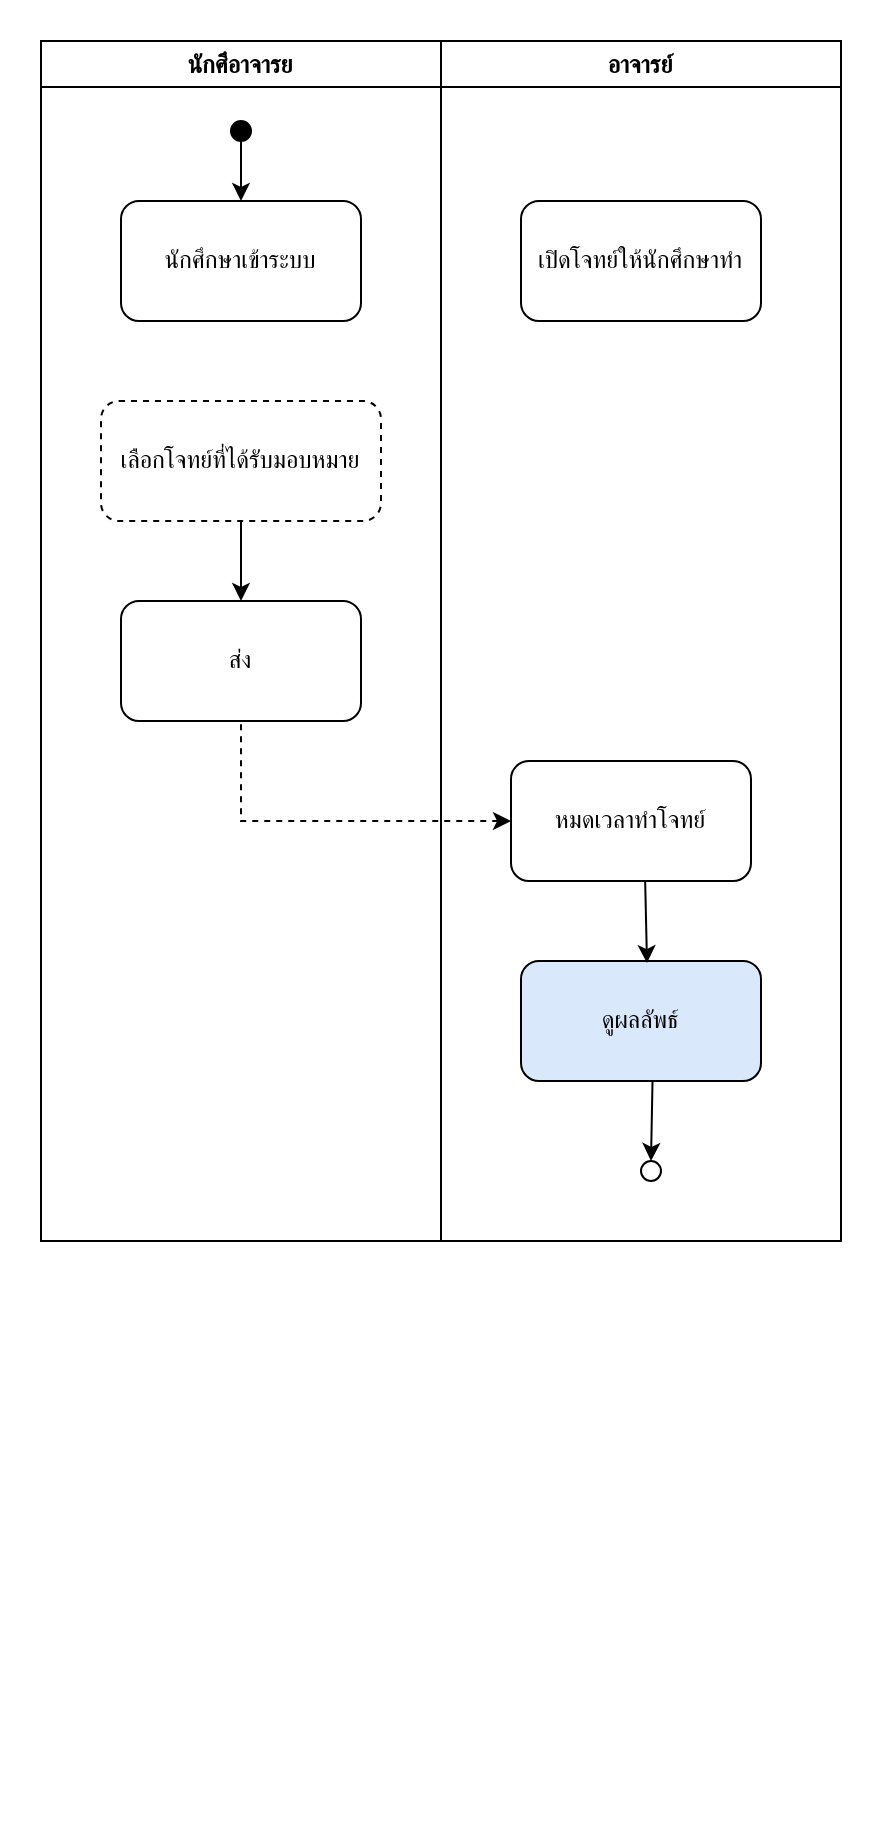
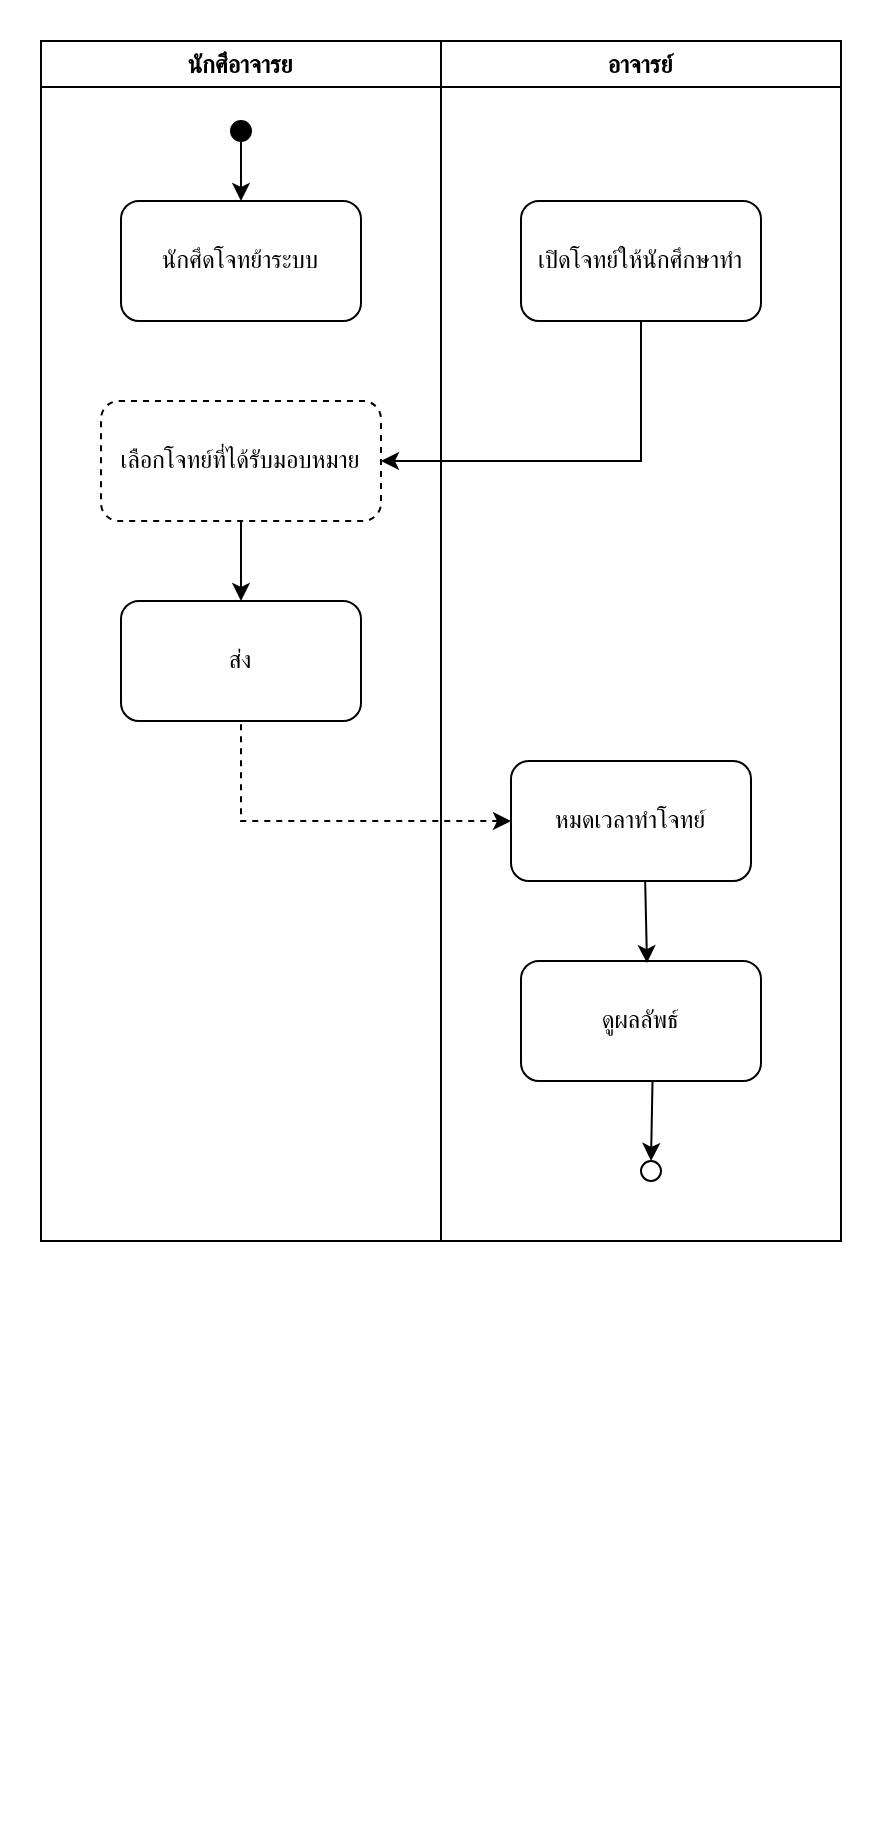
  <mxCell id="0" />
  <mxCell id="1" parent="0" />
  <mxCell id="2" value="" style="group" connectable="0" vertex="1" parent="1"><mxGeometry x="20" y="20" width="400" height="880" as="geometry" /></mxCell>
  <mxCell id="3" value="นักศึอาจารย" style="swimlane;verticalAlign=middle;" vertex="1" parent="2"><mxGeometry width="200" height="600" as="geometry" /></mxCell>
  <mxCell id="4" value="" style="ellipse;whiteSpace=wrap;html=1;aspect=fixed;fillColor=#000000;" vertex="1" parent="3"><mxGeometry x="95" y="40" width="10" height="10" as="geometry" /></mxCell>
- <mxCell id="5" value="นักศึกษาเข้าระบบ" style="rounded=1;whiteSpace=wrap;html=1;fillColor=#FFFFFF;" vertex="1" parent="3"><mxGeometry x="40" y="80" width="120" height="60" as="geometry" /></mxCell>
+ <mxCell id="5" value="นักศึดโจทย้าระบบ" style="rounded=1;whiteSpace=wrap;html=1;fillColor=#FFFFFF;" vertex="1" parent="3"><mxGeometry x="40" y="80" width="120" height="60" as="geometry" /></mxCell>
  <mxCell id="6" value="เลือกโจทย์ที่ได้รับมอบหมาย" style="rounded=1;whiteSpace=wrap;html=1;fillColor=#FFFFFF;dashed=1;" vertex="1" parent="3"><mxGeometry x="30" y="180" width="140" height="60" as="geometry" /></mxCell>
  <mxCell id="7" value="ส่ง" style="rounded=1;whiteSpace=wrap;html=1;fillColor=#FFFFFF;" vertex="1" parent="3"><mxGeometry x="40" y="280" width="120" height="60" as="geometry" /></mxCell>
  <mxCell id="8" value="" style="endArrow=none;html=1;rounded=0;entryX=0.5;entryY=1;entryDx=0;entryDy=0;endFill=0;startArrow=classic;startFill=1;" edge="1" parent="3" source="5" target="4"><mxGeometry width="50" height="50" relative="1" as="geometry"><mxPoint x="180" y="310" as="sourcePoint" /><mxPoint x="230" y="260" as="targetPoint" /></mxGeometry></mxCell>
  <mxCell id="9" value="" style="endArrow=none;html=1;rounded=0;entryX=0.5;entryY=1;entryDx=0;entryDy=0;endFill=0;startArrow=classic;startFill=1;exitX=0.5;exitY=0;exitDx=0;exitDy=0;" edge="1" parent="3" source="7" target="6"><mxGeometry width="50" height="50" relative="1" as="geometry"><mxPoint x="320" y="340" as="sourcePoint" /><mxPoint x="320" y="280" as="targetPoint" /></mxGeometry></mxCell>
  <mxCell id="10" value="อาจารย์" style="swimlane;" vertex="1" parent="2"><mxGeometry x="200" width="200" height="600" as="geometry"><mxRectangle x="200" width="70" height="23" as="alternateBounds" /></mxGeometry></mxCell>
  <mxCell id="11" value="เปิดโจทย์ให้นักศึกษาทำ" style="rounded=1;whiteSpace=wrap;html=1;fillColor=#FFFFFF;" vertex="1" parent="10"><mxGeometry x="40" y="80" width="120" height="60" as="geometry" /></mxCell>
  <mxCell id="12" value="หมดเวลาทำโจทย์" style="rounded=1;whiteSpace=wrap;html=1;fillColor=#FFFFFF;" vertex="1" parent="10"><mxGeometry x="35" y="360" width="120" height="60" as="geometry" /></mxCell>
- <mxCell id="13" value="ดูผลลัพธ์" style="rounded=1;whiteSpace=wrap;html=1;fillColor=#dae8fc;" vertex="1" parent="10"><mxGeometry x="40" y="460" width="120" height="60" as="geometry" /></mxCell>
+ <mxCell id="13" value="ดูผลลัพธ์" style="rounded=1;whiteSpace=wrap;html=1;fillColor=#FFFFFF;" vertex="1" parent="10"><mxGeometry x="40" y="460" width="120" height="60" as="geometry" /></mxCell>
  <mxCell id="14" value="" style="endArrow=none;html=1;rounded=0;entryX=0.559;entryY=1.002;entryDx=0;entryDy=0;endFill=0;startArrow=classic;startFill=1;exitX=0.525;exitY=0.017;exitDx=0;exitDy=0;exitPerimeter=0;entryPerimeter=0;" edge="1" parent="10" source="13" target="12"><mxGeometry width="50" height="50" relative="1" as="geometry"><mxPoint x="-90" y="460" as="sourcePoint" /><mxPoint x="-90" y="390" as="targetPoint" /></mxGeometry></mxCell>
  <mxCell id="15" value="" style="ellipse;whiteSpace=wrap;html=1;aspect=fixed;fillColor=none;perimeterSpacing=0;gradientColor=default;" vertex="1" parent="10"><mxGeometry x="100" y="560" width="10" height="10" as="geometry" /></mxCell>
  <mxCell id="16" value="" style="endArrow=none;html=1;rounded=0;entryX=0.548;entryY=0.997;entryDx=0;entryDy=0;endFill=0;startArrow=classic;startFill=1;exitX=0.5;exitY=0;exitDx=0;exitDy=0;entryPerimeter=0;" edge="1" parent="10" source="15" target="13"><mxGeometry width="50" height="50" relative="1" as="geometry"><mxPoint x="109" y="691.02" as="sourcePoint" /><mxPoint x="110" y="630" as="targetPoint" /></mxGeometry></mxCell>
  <mxCell id="17" value="" style="endArrow=none;html=1;rounded=0;entryX=0.5;entryY=1;entryDx=0;entryDy=0;endFill=0;startArrow=classic;startFill=1;exitX=0;exitY=0.5;exitDx=0;exitDy=0;dashed=1;" edge="1" parent="2" source="12" target="7"><mxGeometry width="50" height="50" relative="1" as="geometry"><mxPoint x="110" y="460" as="sourcePoint" /><mxPoint x="110" y="390" as="targetPoint" /><Array as="points"><mxPoint x="100" y="390" /></Array></mxGeometry></mxCell>
+ <mxCell id="18" value="" style="endArrow=none;html=1;rounded=0;endFill=0;startArrow=classic;startFill=1;entryX=0.5;entryY=1;entryDx=0;entryDy=0;exitX=1;exitY=0.5;exitDx=0;exitDy=0;" edge="1" parent="2" source="6" target="11"><mxGeometry width="50" height="50" relative="1" as="geometry"><mxPoint x="310" y="330" as="sourcePoint" /><mxPoint x="310" y="270" as="targetPoint" /><Array as="points"><mxPoint x="300" y="210" /></Array></mxGeometry></mxCell>
